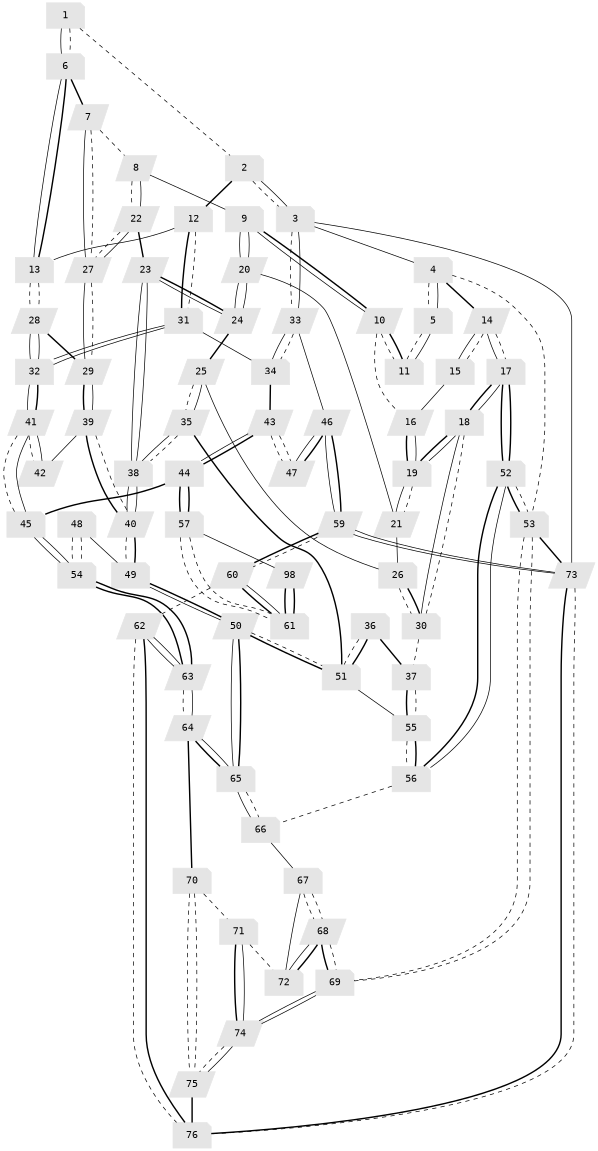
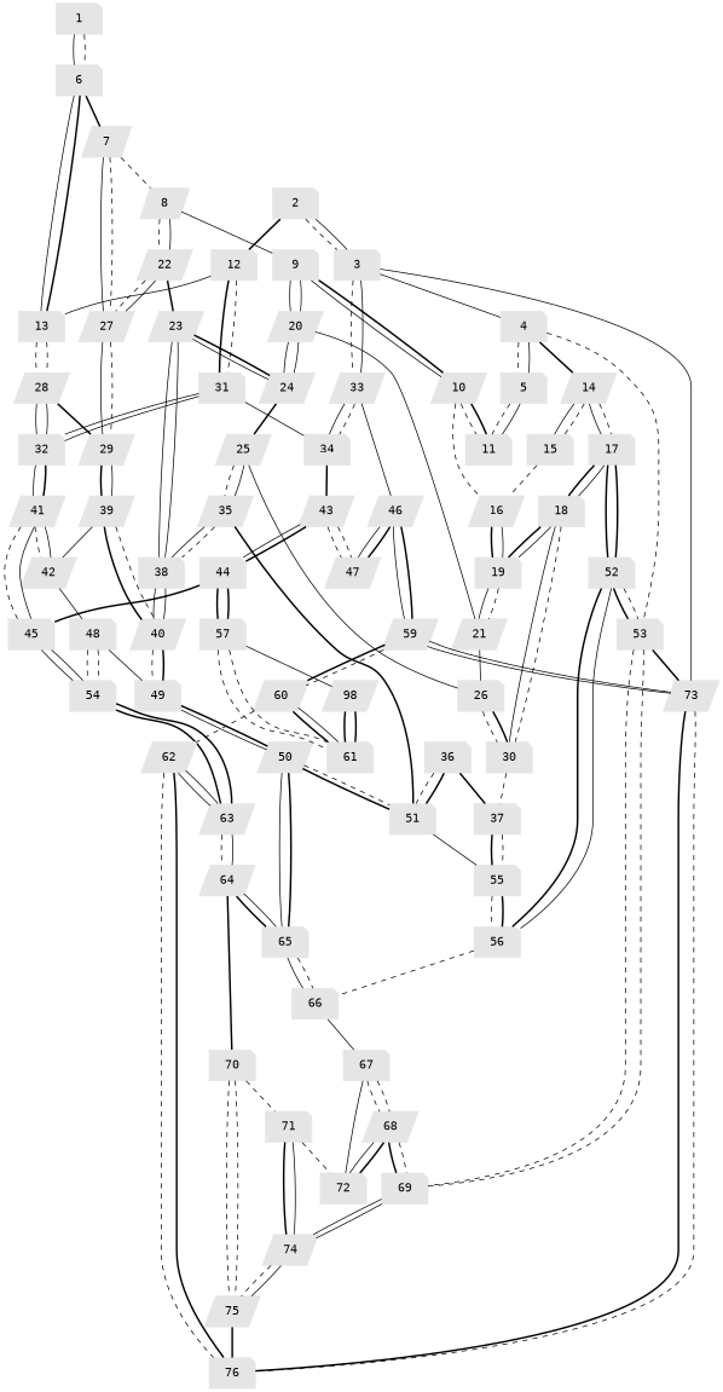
  graph {
    fontname="DejaVu Sans Mono"
    node [color=gray90 fontname="DejaVu Sans Mono" shape=note style=filled]
    edge [fontname="DejaVu Sans Mono" style=solid]
    1
    2
    6
    3
    12
    7 [shape=parallelogram]
    13
    4
    33 [shape=parallelogram]
    73 [shape=parallelogram]
    31
    5
    14 [shape=parallelogram]
    53
    34
    46 [shape=parallelogram]
    76
    11
    15
    17
    69
    8 [shape=parallelogram]
    27 [shape=parallelogram]
    28 [shape=parallelogram]
    9
    22 [shape=parallelogram]
    29 [shape=parallelogram]
    10 [shape=parallelogram]
    20 [shape=parallelogram]
    23 [shape=parallelogram]
    16 [shape=parallelogram]
    21 [shape=parallelogram]
    24 [shape=parallelogram]
    19
    32
    18
    52
    30
    56
    37
    26
    25 [shape=parallelogram]
    38
    40 [shape=parallelogram]
    35 [shape=parallelogram]
    51
    39 [shape=parallelogram]
    41 [shape=parallelogram]
    42 [shape=parallelogram]
    55
    43 [shape=parallelogram]
    45
    47 [shape=parallelogram]
    59 [shape=parallelogram]
    44
    36
    49
    48
    50 [shape=parallelogram]
    54
    57
    n62 [label=98 shape=parallelogram]
    61
    63 [shape=parallelogram]
    60 [shape=parallelogram]
    65
    66
    74 [shape=parallelogram]
    64 [shape=parallelogram]
    67
    62 [shape=parallelogram]
    70
    71
    75 [shape=parallelogram]
    68 [shape=parallelogram]
    72
-   1 -- 2 [style=dashed]
    1 -- 6
    1 -- 6 [style=dashed]
    2 -- 3 [style=dashed]
    2 -- 3
    2 -- 12 [style=bold]
    6 -- 7 [style=bold]
    6 -- 13
    6 -- 13 [style=bold]
    3 -- 4
    3 -- 33 [style=dashed]
    3 -- 33
    3 -- 73
    12 -- 13
    12 -- 31 [style=bold]
    12 -- 31 [style=dashed]
    7 -- 8 [style=dashed]
    7 -- 27
    7 -- 27 [style=dashed]
    13 -- 28 [style=dashed]
    13 -- 28 [style=dashed]
    4 -- 5 [style=dashed]
    4 -- 5
    4 -- 14 [style=bold]
    4 -- 53 [style=dashed]
    33 -- 34
    33 -- 34 [style=dashed]
    33 -- 46
    73 -- 76 [style=bold]
    73 -- 76 [style=dashed]
    31 -- 34
    31 -- 32
    31 -- 32
    5 -- 11 [style=dashed]
    5 -- 11
    14 -- 15
    14 -- 15 [style=dashed]
    14 -- 17
    14 -- 17 [style=dashed]
    53 -- 73 [style=bold]
    53 -- 69 [style=dashed]
    53 -- 69 [style=dashed]
    34 -- 43 [style=bold]
    46 -- 47
    46 -- 47 [style=bold]
    46 -- 59
    46 -- 59 [style=bold]
-   15 -- 16
+   15 -- 16 [style=dashed]
    17 -- 18 [style=bold]
    17 -- 18
    17 -- 52 [style=bold]
    17 -- 52 [style=bold]
    69 -- 74
    69 -- 74
    8 -- 9
    8 -- 22 [style=dashed]
    8 -- 22
    27 -- 29
    27 -- 29 [style=dashed]
    28 -- 29 [style=bold]
    28 -- 32
    28 -- 32
    9 -- 10
    9 -- 10 [style=bold]
    9 -- 20
    9 -- 20
    22 -- 27 [style=dashed]
    22 -- 27
    22 -- 23 [style=bold]
    29 -- 39 [style=bold]
    29 -- 39
    10 -- 11 [style=dashed]
    10 -- 11 [style=bold]
    10 -- 16 [style=dashed]
    20 -- 21
    20 -- 24
    20 -- 24
    23 -- 24
    23 -- 24 [style=bold]
    23 -- 38
    23 -- 38
    16 -- 19 [style=bold]
    16 -- 19
    21 -- 26
    24 -- 25 [style=bold]
    19 -- 21
    19 -- 21 [style=dashed]
    32 -- 41
    32 -- 41 [style=bold]
    18 -- 19 [style=bold]
    18 -- 19
    18 -- 30
    18 -- 30 [style=dashed]
    52 -- 53 [style=bold]
    52 -- 53 [style=dashed]
    52 -- 56 [style=bold]
    52 -- 56
    30 -- 37 [style=dashed]
    56 -- 66 [style=dashed]
    37 -- 55 [style=bold]
    37 -- 55 [style=dashed]
    26 -- 30 [style=dashed]
    26 -- 30 [style=bold]
    25 -- 26
    25 -- 35 [style=dashed]
    25 -- 35
    38 -- 40
    38 -- 40
    40 -- 49 [style=dashed]
    40 -- 49 [style=bold]
    35 -- 38
    35 -- 38 [style=dashed]
    35 -- 51 [style=bold]
    51 -- 55
    39 -- 40 [style=bold]
    39 -- 40 [style=dashed]
    39 -- 42
    41 -- 42 [style=dashed]
    41 -- 42
    41 -- 45 [style=dashed]
    41 -- 45
+   42 -- 48
    55 -- 56 [style=dashed]
    55 -- 56 [style=bold]
    43 -- 47 [style=dashed]
    43 -- 47 [style=dashed]
    43 -- 44
    43 -- 44 [style=bold]
    45 -- 54
    45 -- 54
    59 -- 73
    59 -- 73
    59 -- 60 [style=bold]
    59 -- 60 [style=dashed]
    44 -- 45 [style=bold]
    44 -- 57 [style=bold]
    44 -- 57 [style=bold]
    36 -- 37 [style=bold]
    36 -- 51 [style=dashed]
    36 -- 51 [style=bold]
    49 -- 50
    49 -- 50 [style=bold]
    48 -- 49
    48 -- 54 [style=dashed]
    48 -- 54 [style=dashed]
    50 -- 51 [style=bold]
    50 -- 51 [style=dashed]
    50 -- 65
    50 -- 65 [style=bold]
    54 -- 63 [style=bold]
    54 -- 63 [style=bold]
    57 -- n62
    57 -- 61 [style=dashed]
    57 -- 61 [style=dashed]
    n62 -- 61 [style=bold]
    n62 -- 61 [style=bold]
    63 -- 64 [style=dashed]
    63 -- 64
    60 -- 61 [style=bold]
    60 -- 61
    60 -- 62 [style=dashed]
    65 -- 66
    65 -- 66 [style=dashed]
    66 -- 67
    74 -- 75 [style=dashed]
    74 -- 75
    64 -- 65 [style=bold]
    64 -- 65
    64 -- 70 [style=bold]
    67 -- 68 [style=dashed]
    67 -- 68 [style=dashed]
    67 -- 72
    62 -- 76 [style=dashed]
    62 -- 76 [style=bold]
    62 -- 63
    62 -- 63
    70 -- 71 [style=dashed]
    70 -- 75 [style=dashed]
    70 -- 75 [style=dashed]
    71 -- 74 [style=bold]
    71 -- 74
    71 -- 72 [style=dashed]
    75 -- 76 [style=bold]
    68 -- 69 [style=bold]
    68 -- 69 [style=dashed]
    68 -- 72
    68 -- 72 [style=bold]
  }
